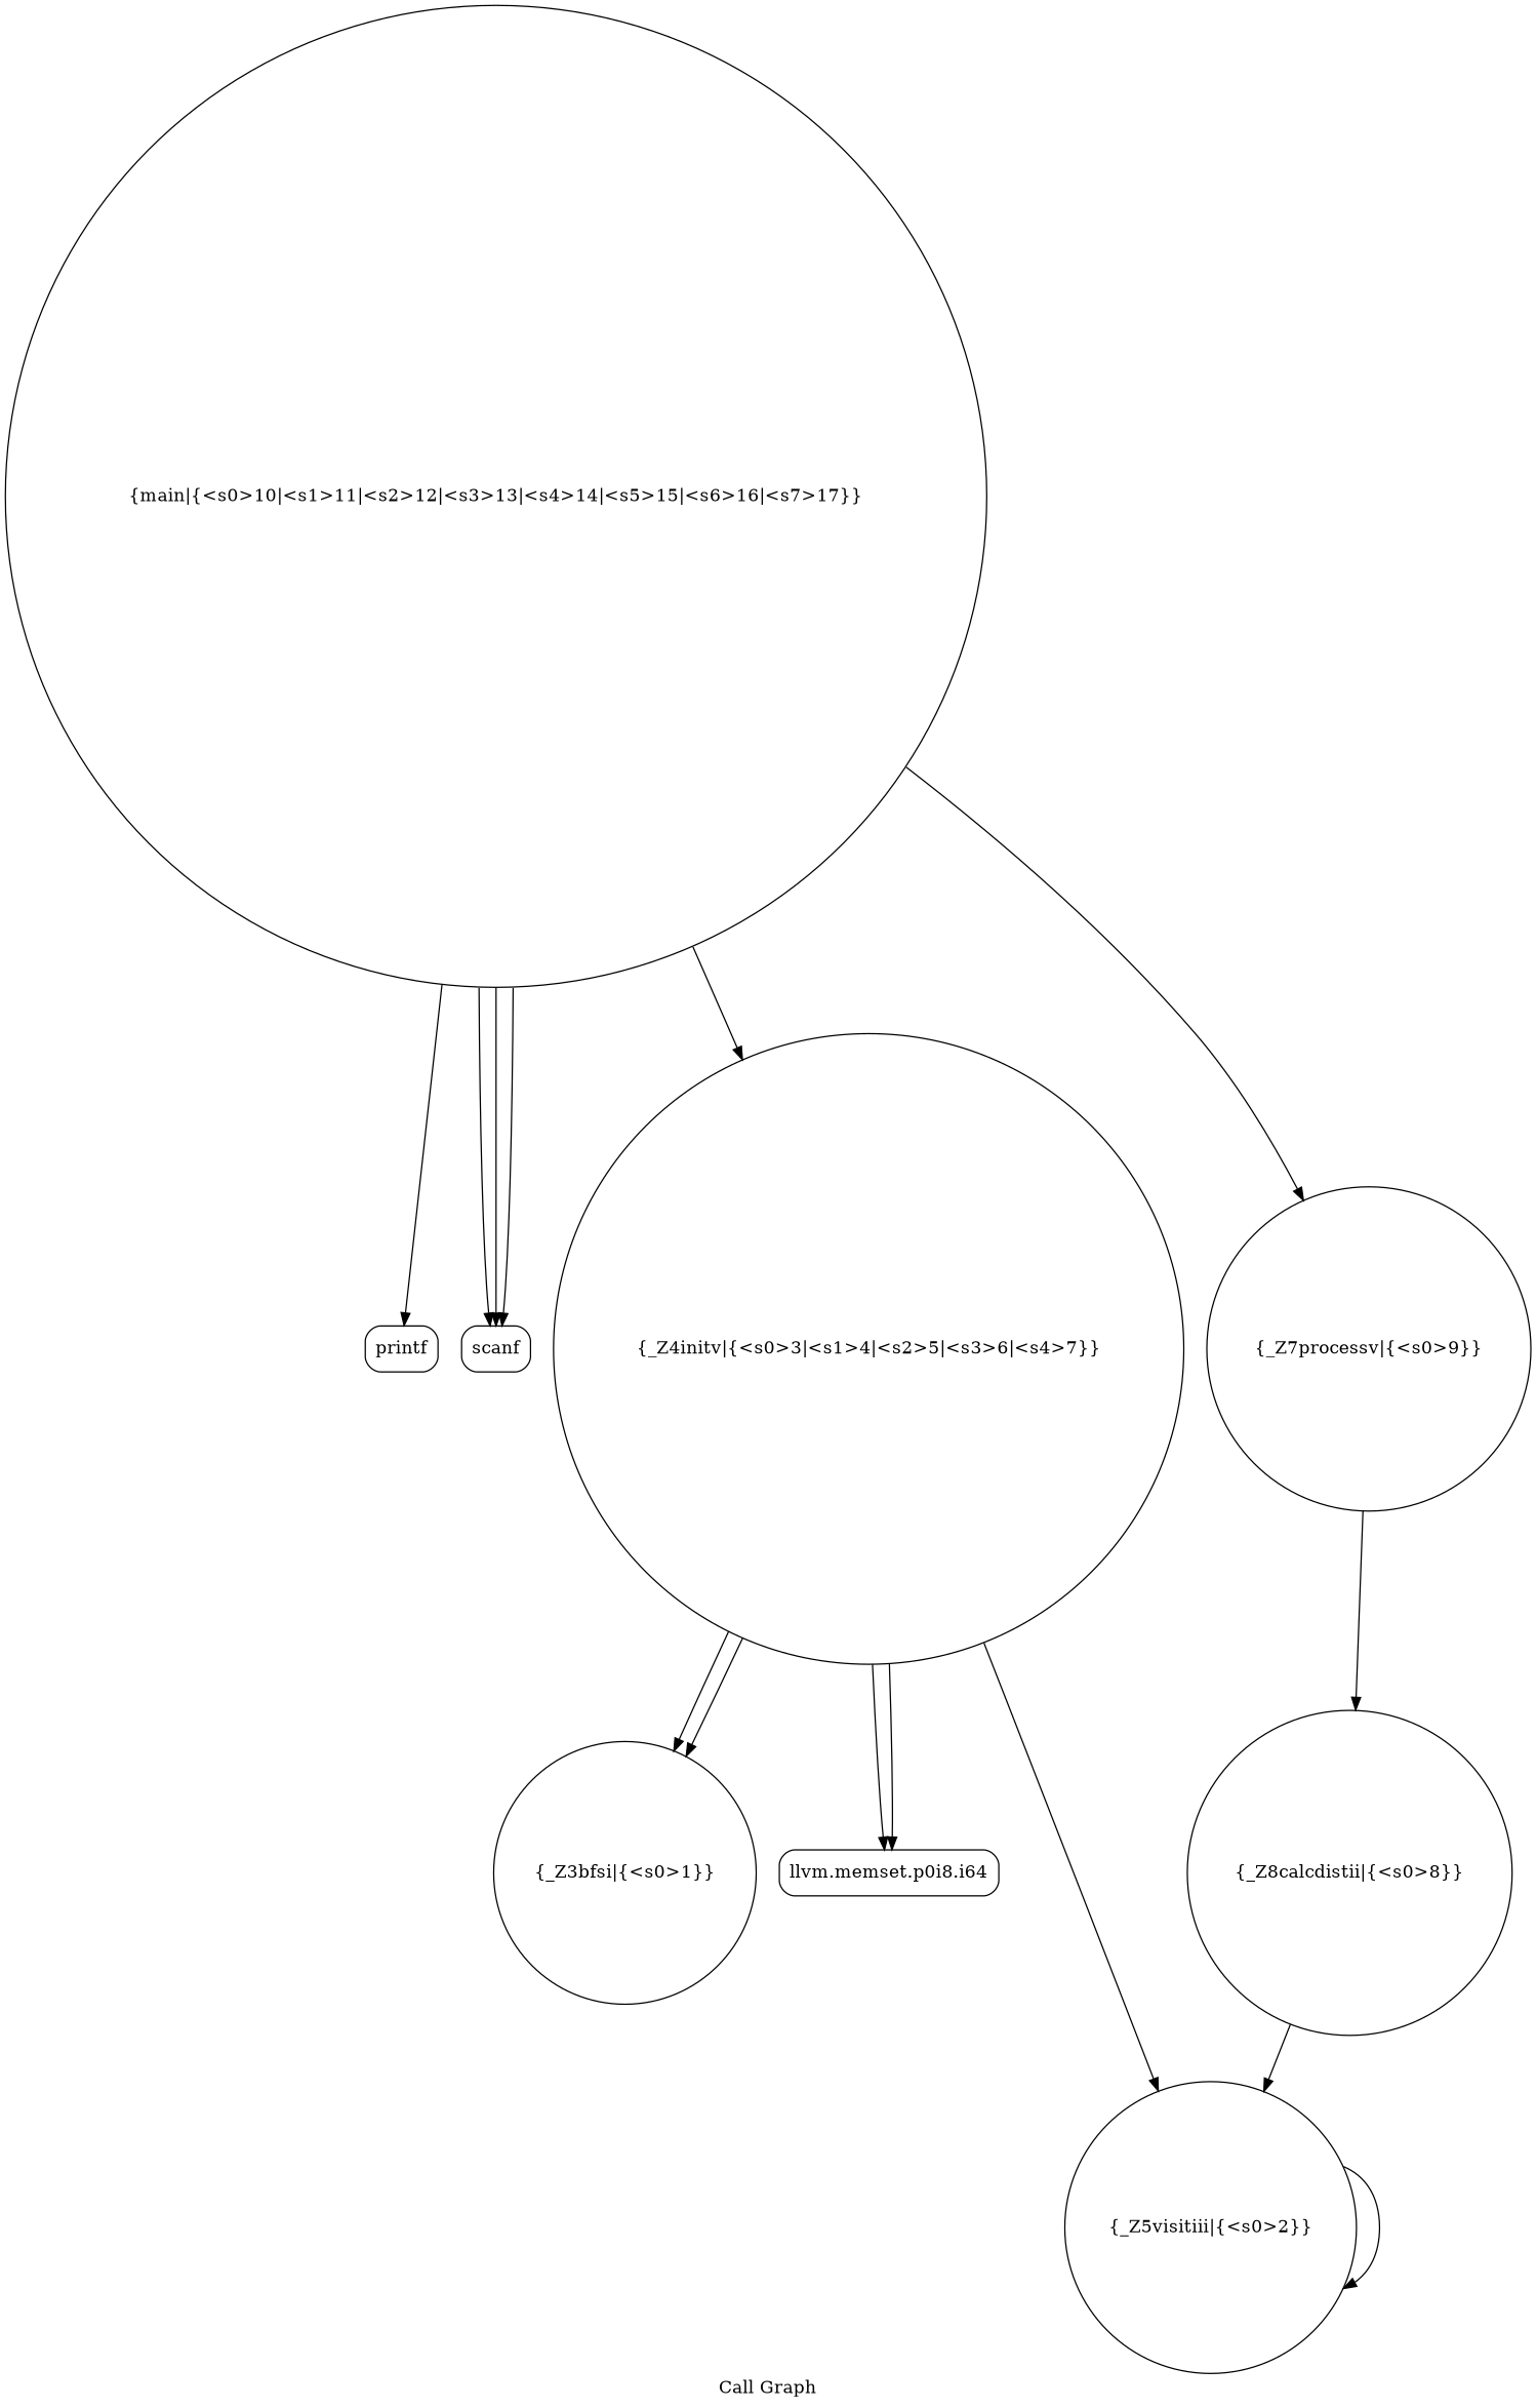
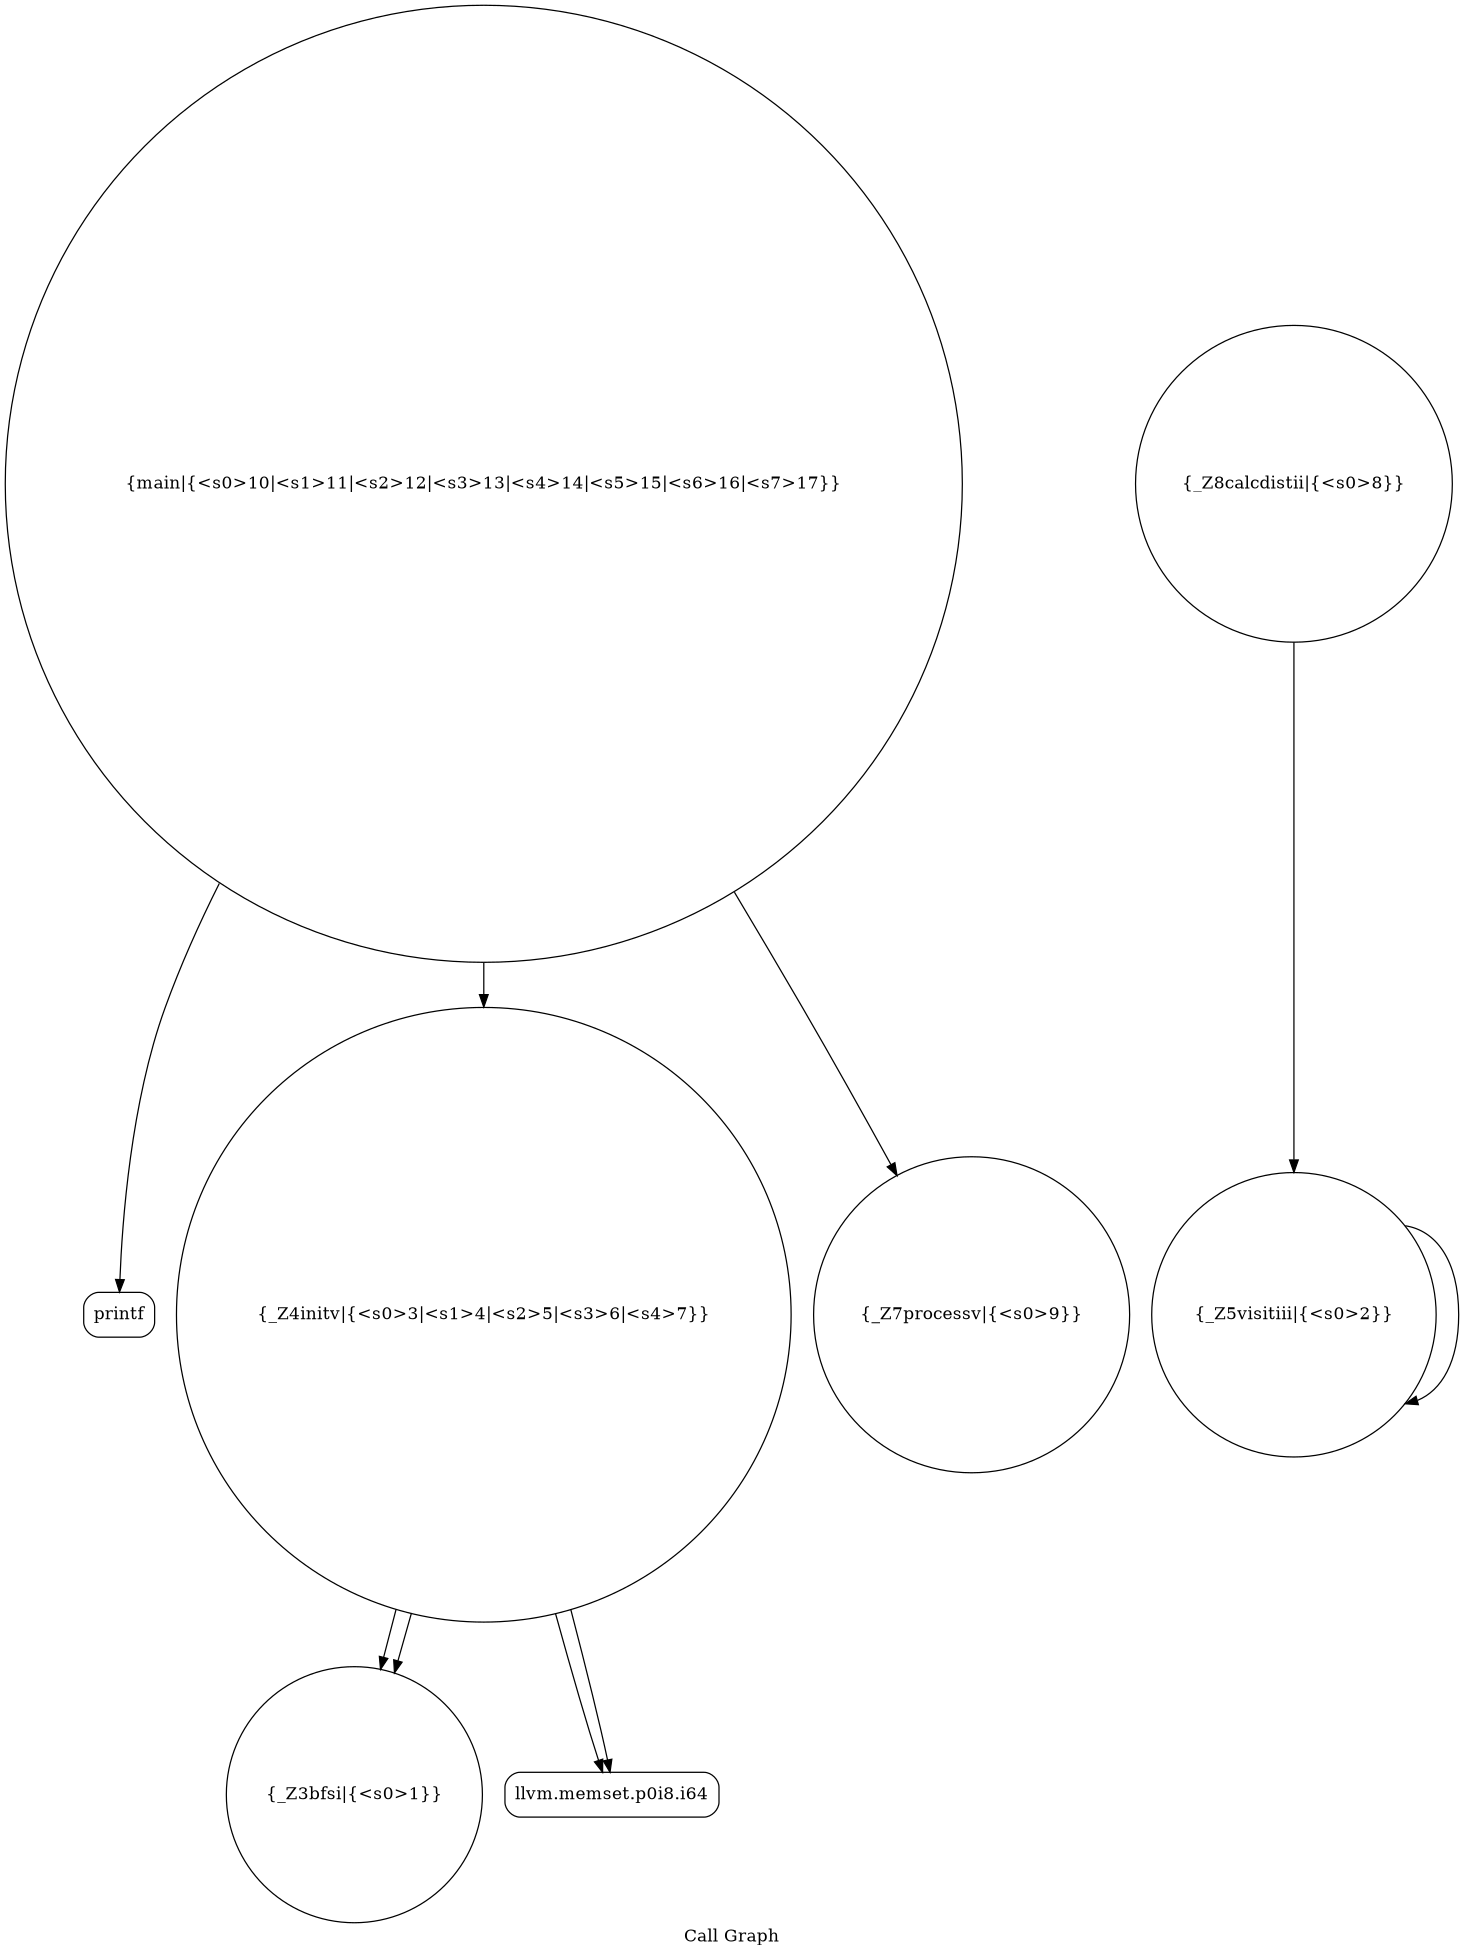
  digraph {
    label="Call Graph"
    node [shape=circle]
    edge [color=black tailport=s0]
    n1 [label="{_Z3bfsi|{<s0>1}}"]
    n2 [label="{llvm.memset.p0i8.i64}" shape=Mrecord]
    n3 [label="{_Z5visitiii|{<s0>2}}"]
    n4 [label="{printf}" shape=Mrecord]
    n5 [label="{_Z8calcdistii|{<s0>8}}"]
    n6 [label="{main|{<s0>10|<s1>11|<s2>12|<s3>13|<s4>14|<s5>15|<s6>16|<s7>17}}"]
-   n7 [label="{scanf}" shape=Mrecord]
    n8 [label="{_Z4initv|{<s0>3|<s1>4|<s2>5|<s3>6|<s4>7}}"]
    n9 [label="{_Z7processv|{<s0>9}}"]
    n3 -> n3
    n5 -> n3
    n6 -> n4 [tailport=s7]
-   n6 -> n7 [tailport=s2]
-   n6 -> n7 [tailport=s3]
-   n6 -> n7 [tailport=s4]
    n6 -> n8 [tailport=s5]
    n6 -> n9 [tailport=s6]
    n8 -> n1 [tailport=s2]
    n8 -> n1 [tailport=s3]
    n8 -> n2
    n8 -> n2 [tailport=s1]
-   n8 -> n3 [tailport=s4]
-   n9 -> n5
  }
